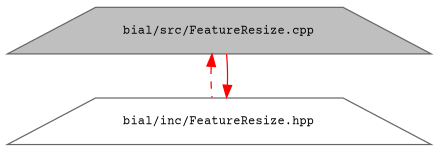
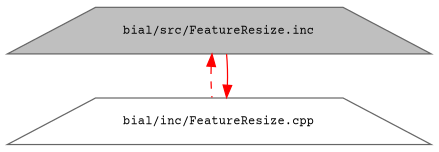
  digraph {
    fontname="Courier Prime"
    node [color=gray40 fontname="Courier Prime" fontsize=10 shape=trapezium style=filled]
    edge [color=red dir=back fontname="Courier Prime" fontsize=10 labelfontname=Helvetica labelfontsize=10]
-   n1 [fillcolor=grey75 fontcolor=black height=0.2 label="bial/src/FeatureResize.cpp" width=0.4]
-   n2 [fillcolor=white height=0.2 label="bial/inc/FeatureResize.hpp" width=0.4]
+   n1 [fillcolor=grey75 fontcolor=black height=0.2 label="bial/src/FeatureResize.inc" width=0.4]
+   n2 [fillcolor=white height=0.2 label="bial/inc/FeatureResize.cpp" width=0.4]
    n1 -> n2 [style=dashed]
    n2 -> n1 [style=solid]
  }
